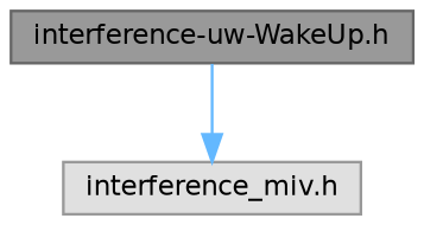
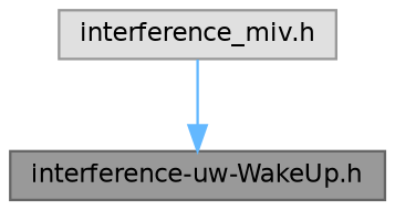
  digraph {
    node [fontname=Helvetica fontsize=10 shape=box style=filled]
    n1 [color=gray40 fillcolor=grey60 fontcolor=black height=0.2 label="interference-uw-WakeUp.h" width=0.4]
    n2 [color=grey60 fillcolor="#E0E0E0" height=0.2 label="interference_miv.h" width=0.4]
-   n1 -> n2 [color=steelblue1 fontname=Helvetica fontsize=10 labelfontname=Helvetica labelfontsize=10 style=solid]
+   n2 -> n1 [color=steelblue1 fontname=Helvetica fontsize=10 labelfontname=Helvetica labelfontsize=10 style=solid]
  }
